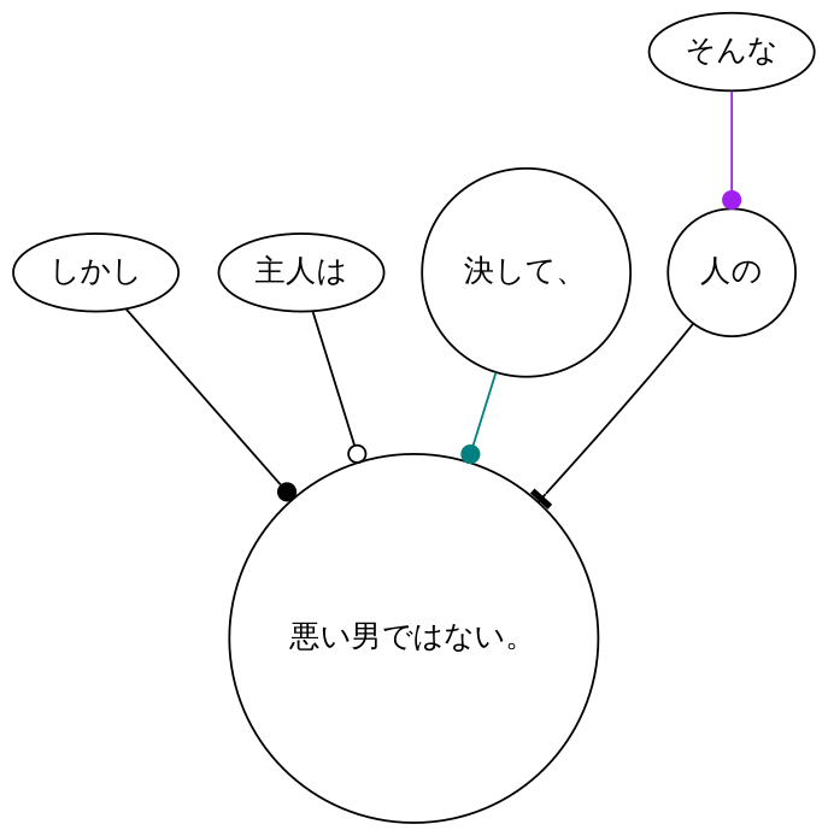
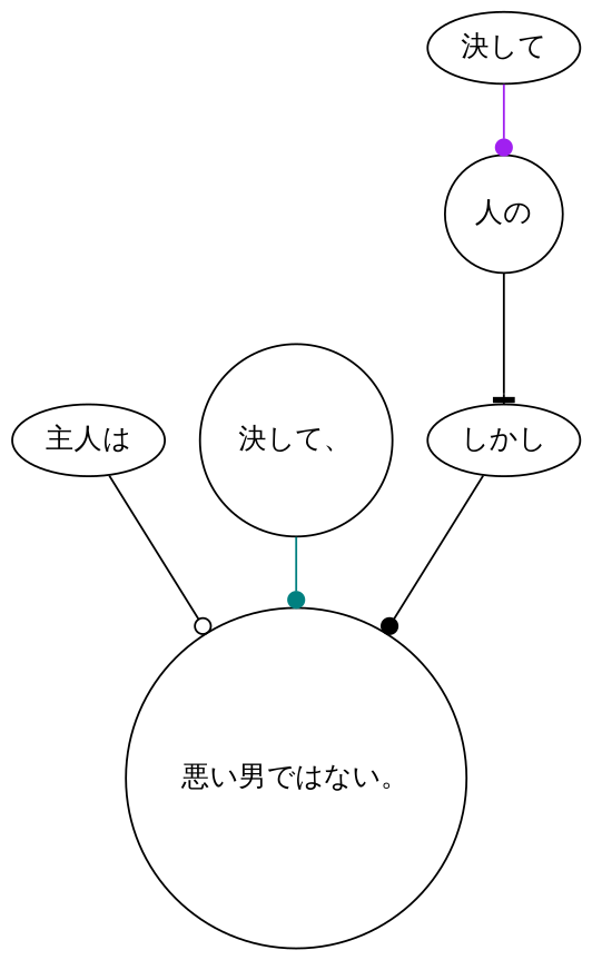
  digraph {
    node [shape=ellipse]
    edge [arrowhead=dot color=black]
    n1 [label="しかし"]
    n2 [label="悪い男ではない。" shape=circle]
    n3 [label="主人は"]
    n4 [label="決して、" shape=circle]
-   n5 [label="そんな"]
+   n5 [label="決して"]
    n6 [label="人の" shape=circle]
    n1 -> n2
    n3 -> n2 [arrowhead=odot]
    n4 -> n2 [color=teal]
    n5 -> n6 [color=purple]
-   n6 -> n2 [arrowhead=tee]
+   n6 -> n1 [arrowhead=tee]
  }
